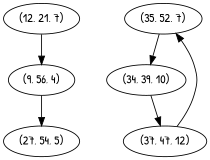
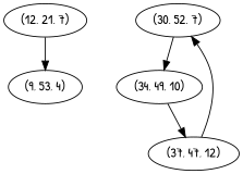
  digraph {
    fontname="Patrick Hand"
    node [fontname="Patrick Hand"]
    edge [fontname="Patrick Hand"]
-   "(9, 56, 4)"
-   "(27, 54, 5)"
+   "(9, 56, 4)" [label="(9, 53, 4)"]
    "(12, 21, 7)"
-   "(30, 52, 7)" [label="(35, 52, 7)"]
-   "(34, 49, 10)" [label="(34, 39, 10)"]
+   "(30, 52, 7)"
+   "(34, 49, 10)"
    "(37, 47, 12)"
-   "(9, 56, 4)" -> "(27, 54, 5)"
    "(12, 21, 7)" -> "(9, 56, 4)"
    "(30, 52, 7)" -> "(34, 49, 10)"
    "(34, 49, 10)" -> "(37, 47, 12)"
    "(37, 47, 12)" -> "(30, 52, 7)"
  }
